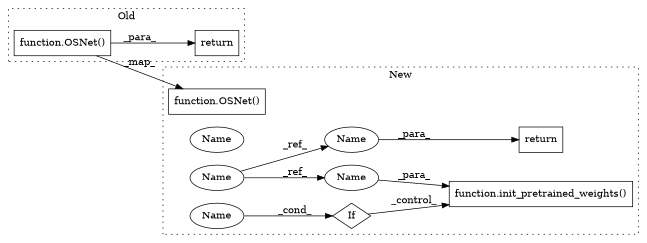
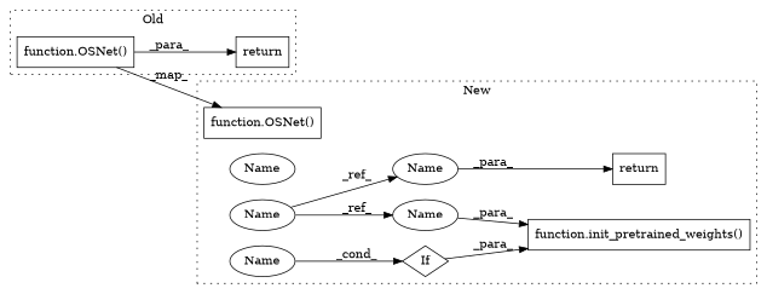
  digraph {
    rankdir=LR
    node [a=87 l=5 s=13914 shape=box]
    n1 [a=75 l="6,123" label="function.OSNet()" s="11028,11045"]
    n2 [a=93 l=7 label=return s=11021]
    n3 [a=75 l="6,124" label="function.OSNet()" s="13765,13782"]
    n4 [a=75 l="24,19" label="function.init_pretrained_weights()" s="13934,13963"]
    n5 [a=96 l=3 label=If s=13911 shape=diamond]
    n6 [l=10 label=Name shape=ellipse]
    n7 [label=Name s=13757 shape=ellipse]
    n8 [a=93 l=7 label=return s=13987]
    n9 [label=Name s=13958 shape=ellipse]
    n10 [label=Name s=13994 shape=ellipse]
    n11 [l=10 label=Name shape=ellipse]
    subgraph cluster_1 {
      label=Old
      style=dotted
      n1
      n2
    }
    subgraph cluster_2 {
      label=New
      style=dotted
      n3
      n4
      n5
      n6
      n7
      n8
      n9
      n10
      n11
    }
    n1 -> n2 [label=_para_]
    n1 -> n3 [label=_map_]
-   n5 -> n4 [label=_control_]
+   n5 -> n4 [label=_para_]
    n7 -> n9 [label=_ref_]
    n7 -> n10 [label=_ref_]
    n9 -> n4 [label=_para_]
    n10 -> n8 [label=_para_]
    n11 -> n5 [label=_cond_]
  }
